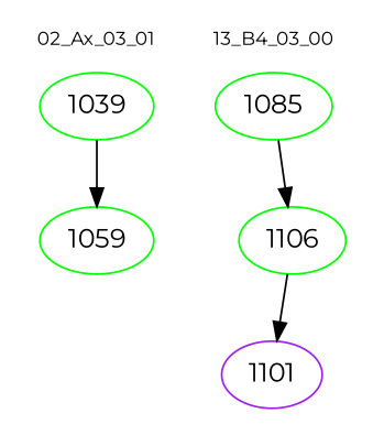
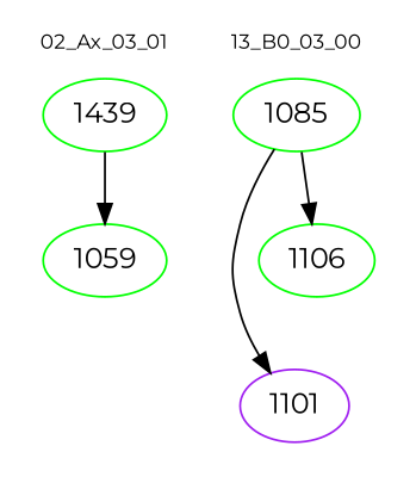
  digraph {
    fontname=Montserrat
    node [color=green fontname=Montserrat]
    edge [color=black fontname=Montserrat]
-   n1 [label=1039]
+   n1 [label=1439]
    n2 [label=1059]
    n3 [label=1085]
    n4 [color=purple label=1101]
    n5 [label=1106]
    subgraph cluster_1 {
      color=white
      fontsize=10
      label="02_Ax_03_01"
      n1
      n2
    }
    subgraph cluster_2 {
      color=white
      fontsize=10
-     label="13_B4_03_00"
+     label="13_B0_03_00"
      n3
      n4
      n5
    }
    n1 -> n2
-   n5 -> n4
+   n3 -> n4
    n3 -> n5
  }
